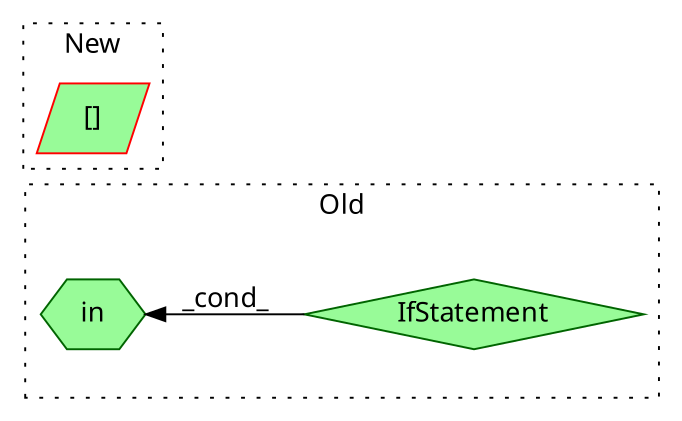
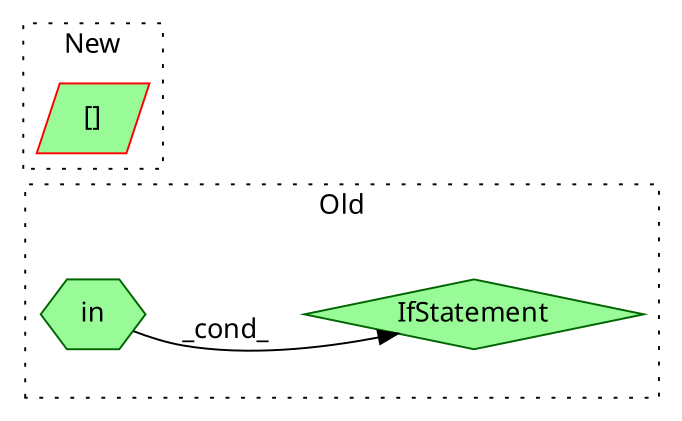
  digraph {
    rankdir=LR
    fontname="Noto Sans"
    node [style=filled fillcolor=palegreen color=darkgreen fontname="Noto Sans"]
    n1 [a=105 l=23 label=in s=1215 shape=hexagon]
    n2 [a=25 l="8,2" label=IfStatement s="1207,1238" shape=diamond]
    n3 [a=2 l="6,1" label="[]" s="2156,2165" shape=parallelogram color=red]
    subgraph cluster_1 {
      label=Old
      style=dotted
      n1
      n2
    }
    subgraph cluster_2 {
      label=New
      style=dotted
      n3
    }
-   n2 -> n1 [label=_cond_ style=solid fontname="Noto Sans"]
+   n1 -> n2 [label=_cond_ style=solid fontname="Noto Sans"]
  }
